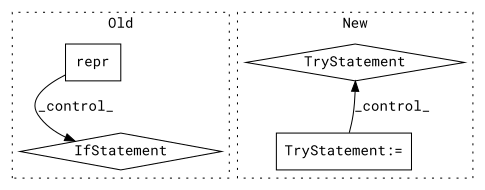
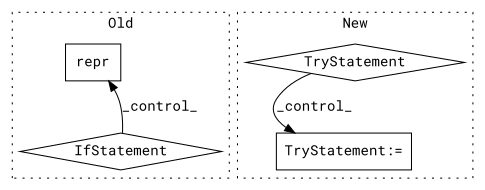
  digraph {
    fontname="Roboto Mono"
    node [fontname="Roboto Mono" shape=box]
    edge [fontname="Roboto Mono"]
    n1 [a=32 l="5,1" label=repr s="2017,2025"]
    n2 [a=25 l="4,2" label=IfStatement s="1944,1954" shape=diamond]
    n3 [a=54 l=4 label=TryStatement s=1955 shape=diamond]
    n4 [a=7 l=1 label="TryStatement:=" s=2113]
    subgraph cluster_1 {
      label=Old
      style=dotted
      n1
      n2
    }
    subgraph cluster_2 {
      label=New
      style=dotted
      n3
      n4
    }
-   n1 -> n2 [label=_control_]
-   n4 -> n3 [label=_control_]
+   n2 -> n1 [label=_control_]
+   n3 -> n4 [label=_control_]
  }
